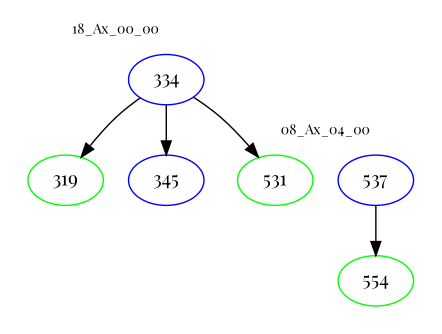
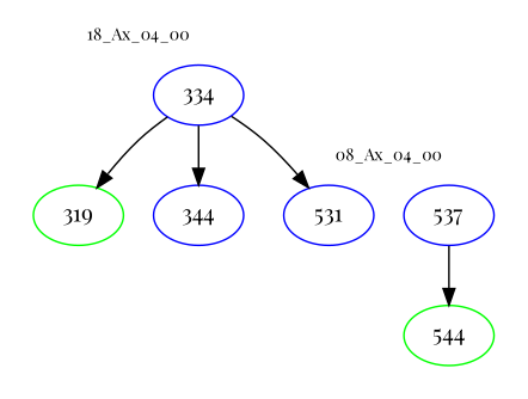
  digraph {
    fontname="Playfair Display"
    node [color=blue fontname="Playfair Display"]
    edge [color=black fontname="Playfair Display"]
    n1 [label=334]
    n2 [color=green label=319]
-   n3 [label=345]
+   n3 [label=344]
    n4 [label=537]
-   n5 [color=green label=531]
-   n6 [color=green label=554]
+   n5 [label=531]
+   n6 [color=green label=544]
    subgraph cluster_1 {
      color=white
      fontsize=10
-     label="18_Ax_00_00"
+     label="18_Ax_04_00"
      n1
      n2
      n3
    }
    subgraph cluster_2 {
      color=white
      fontsize=10
      label="08_Ax_04_00"
      n4
      n5
      n6
    }
    n1 -> n2
    n1 -> n3
    n1 -> n5
    n4 -> n6
  }
